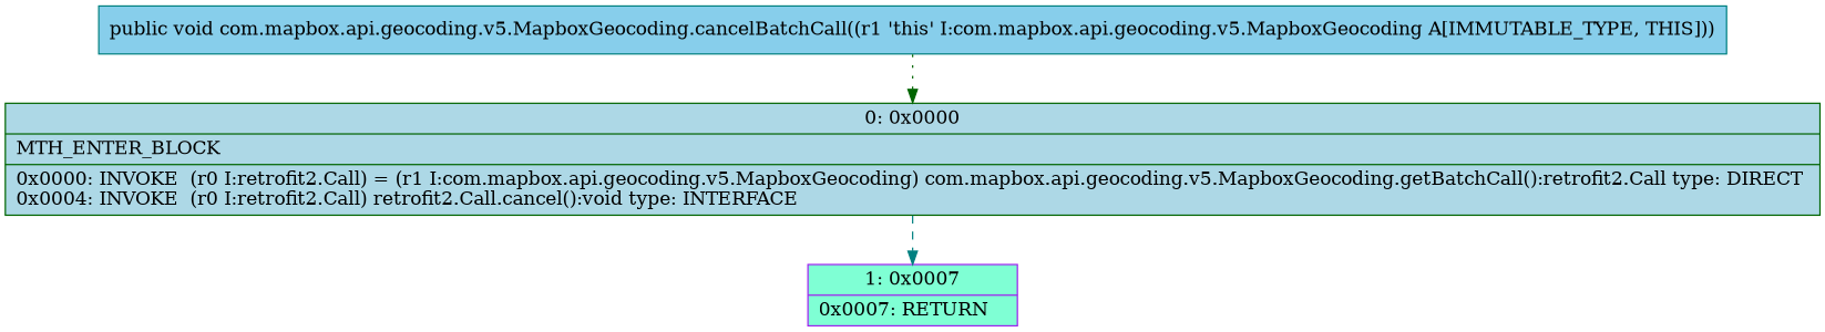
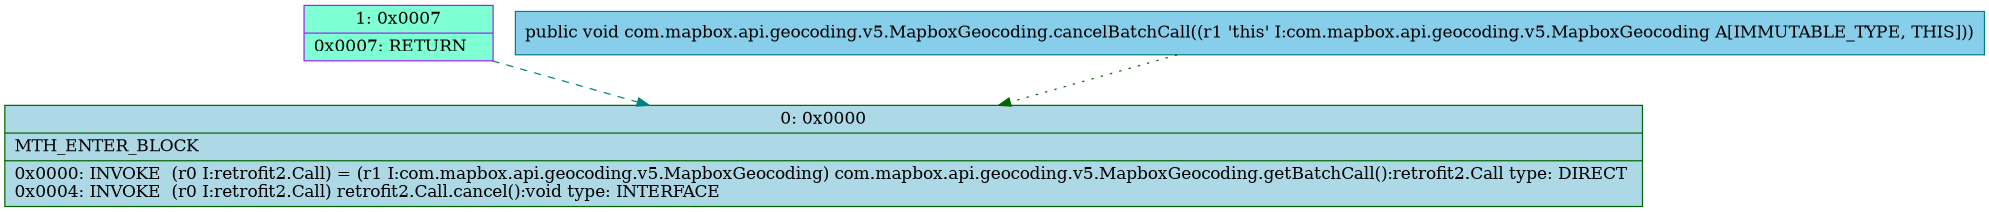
  digraph {
    node [shape=record style=filled]
    n1 [label="{0\:\ 0x0000|MTH_ENTER_BLOCK\l|0x0000: INVOKE  (r0 I:retrofit2.Call) = (r1 I:com.mapbox.api.geocoding.v5.MapboxGeocoding) com.mapbox.api.geocoding.v5.MapboxGeocoding.getBatchCall():retrofit2.Call type: DIRECT \l0x0004: INVOKE  (r0 I:retrofit2.Call) retrofit2.Call.cancel():void type: INTERFACE \l}" fillcolor=lightblue color=darkgreen]
    n2 [label="{1\:\ 0x0007|0x0007: RETURN   \l}" fillcolor=aquamarine color=purple]
    n3 [label="{public void com.mapbox.api.geocoding.v5.MapboxGeocoding.cancelBatchCall((r1 'this' I:com.mapbox.api.geocoding.v5.MapboxGeocoding A[IMMUTABLE_TYPE, THIS])) }" fillcolor=skyblue color=teal]
-   n1 -> n2 [color=teal style=dashed]
+   n2 -> n1 [color=teal style=dashed]
    n3 -> n1 [color=darkgreen style=dotted]
  }
